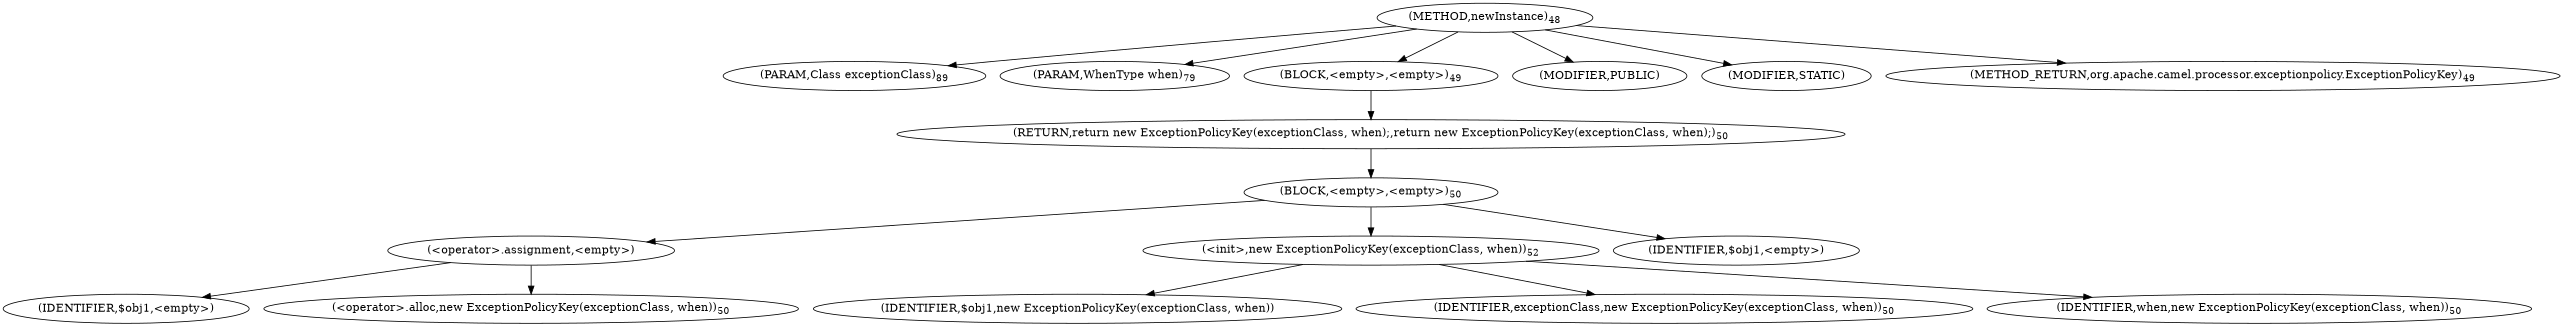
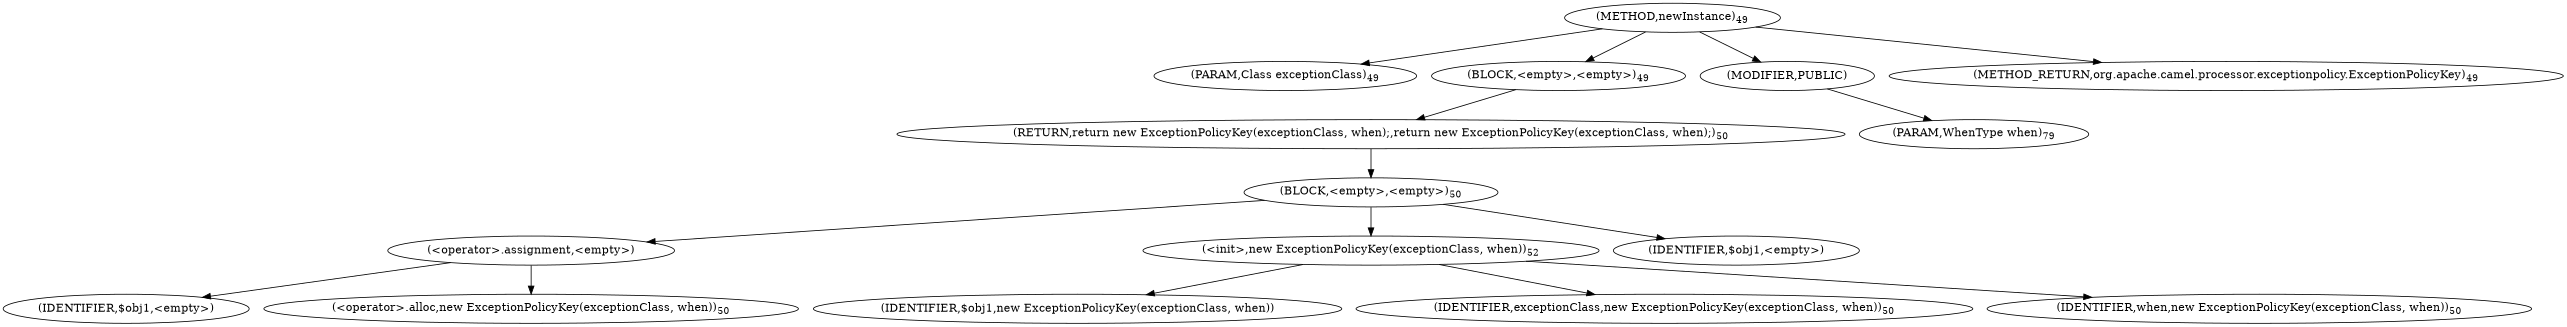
  digraph {
-   n1 [label=<(METHOD,newInstance)<SUB>48</SUB>>]
-   n2 [label=<(PARAM,Class exceptionClass)<SUB>89</SUB>>]
+   n1 [label=<(METHOD,newInstance)<SUB>49</SUB>>]
+   n2 [label=<(PARAM,Class exceptionClass)<SUB>49</SUB>>]
    n3 [label=<(PARAM,WhenType when)<SUB>79</SUB>>]
    n4 [label=<(BLOCK,&lt;empty&gt;,&lt;empty&gt;)<SUB>49</SUB>>]
    n5 [label=<(MODIFIER,PUBLIC)>]
-   n6 [label=<(MODIFIER,STATIC)>]
    n7 [label=<(METHOD_RETURN,org.apache.camel.processor.exceptionpolicy.ExceptionPolicyKey)<SUB>49</SUB>>]
    n8 [label=<(RETURN,return new ExceptionPolicyKey(exceptionClass, when);,return new ExceptionPolicyKey(exceptionClass, when);)<SUB>50</SUB>>]
    n9 [label=<(BLOCK,&lt;empty&gt;,&lt;empty&gt;)<SUB>50</SUB>>]
    n10 [label=<(&lt;operator&gt;.assignment,&lt;empty&gt;)>]
    n11 [label=<(&lt;init&gt;,new ExceptionPolicyKey(exceptionClass, when))<SUB>52</SUB>>]
    n12 [label=<(IDENTIFIER,$obj1,&lt;empty&gt;)>]
    n13 [label=<(IDENTIFIER,$obj1,&lt;empty&gt;)>]
    n14 [label=<(&lt;operator&gt;.alloc,new ExceptionPolicyKey(exceptionClass, when))<SUB>50</SUB>>]
    n15 [label=<(IDENTIFIER,$obj1,new ExceptionPolicyKey(exceptionClass, when))>]
    n16 [label=<(IDENTIFIER,exceptionClass,new ExceptionPolicyKey(exceptionClass, when))<SUB>50</SUB>>]
    n17 [label=<(IDENTIFIER,when,new ExceptionPolicyKey(exceptionClass, when))<SUB>50</SUB>>]
    n1 -> n2
-   n1 -> n3
+   n5 -> n3
    n1 -> n4
    n1 -> n5
-   n1 -> n6
    n1 -> n7
    n4 -> n8
    n8 -> n9
    n9 -> n10
    n9 -> n11
    n9 -> n12
    n10 -> n13
    n10 -> n14
    n11 -> n15
    n11 -> n16
    n11 -> n17
  }
